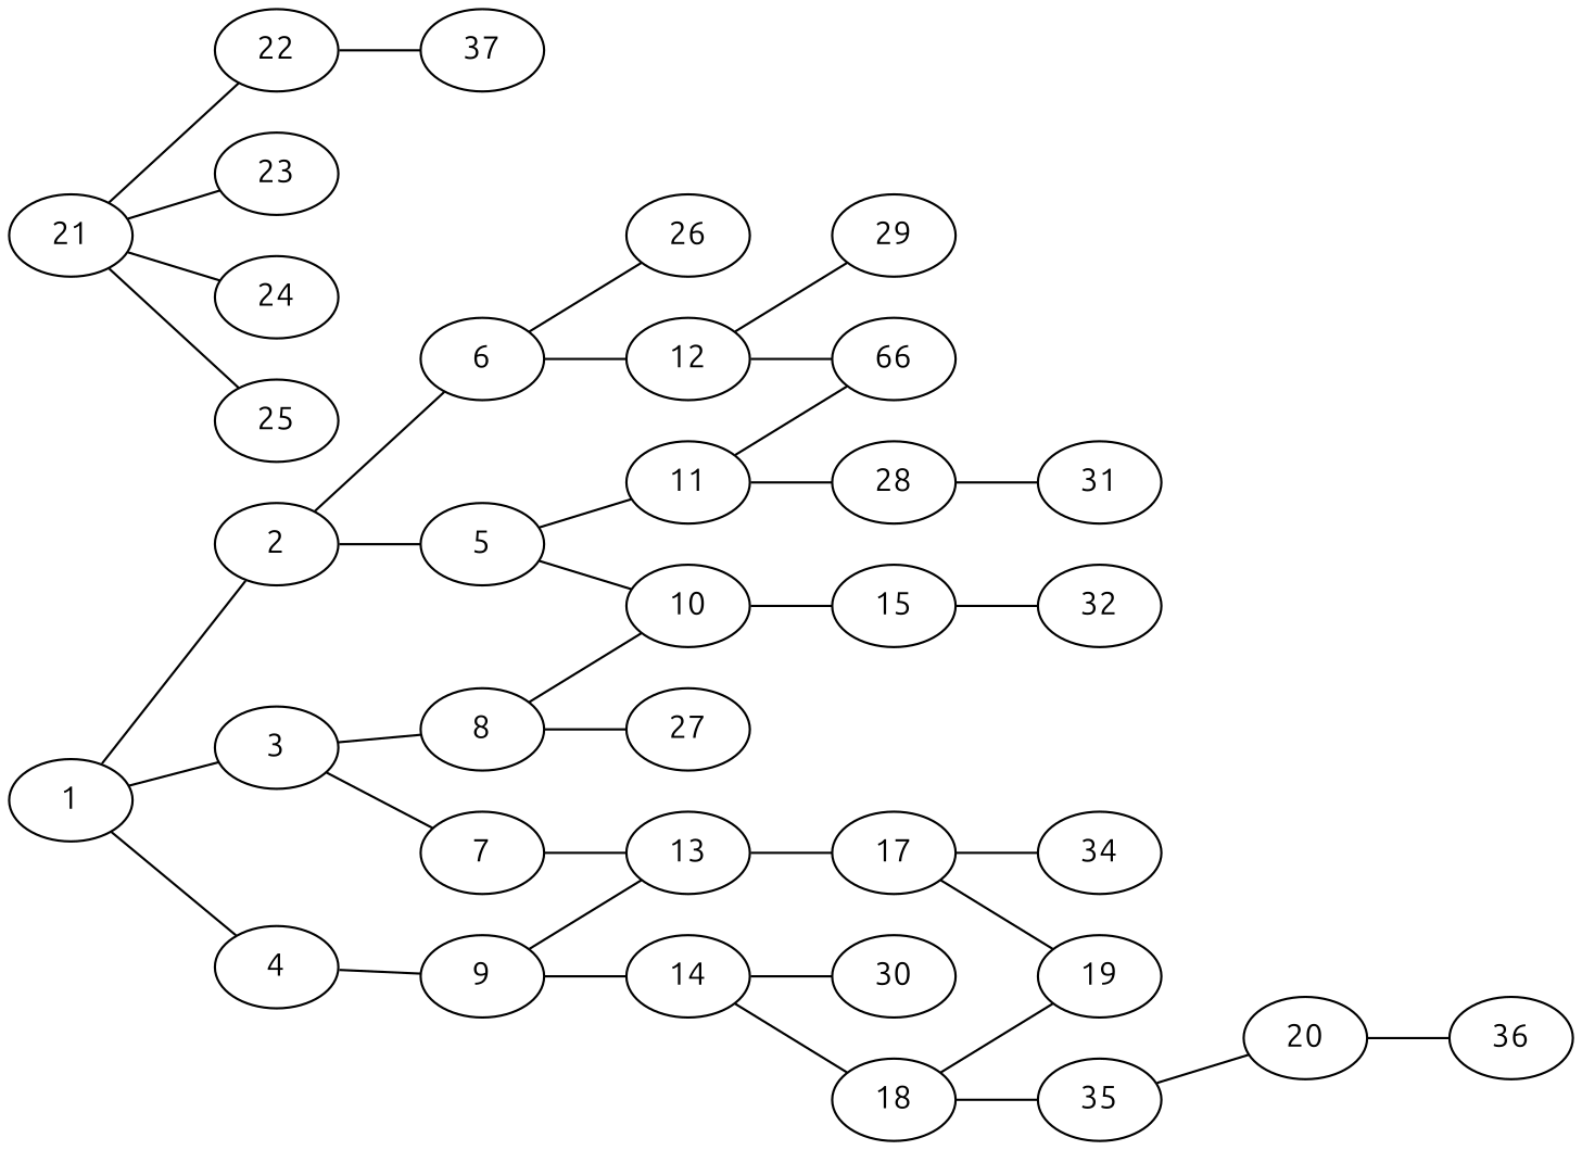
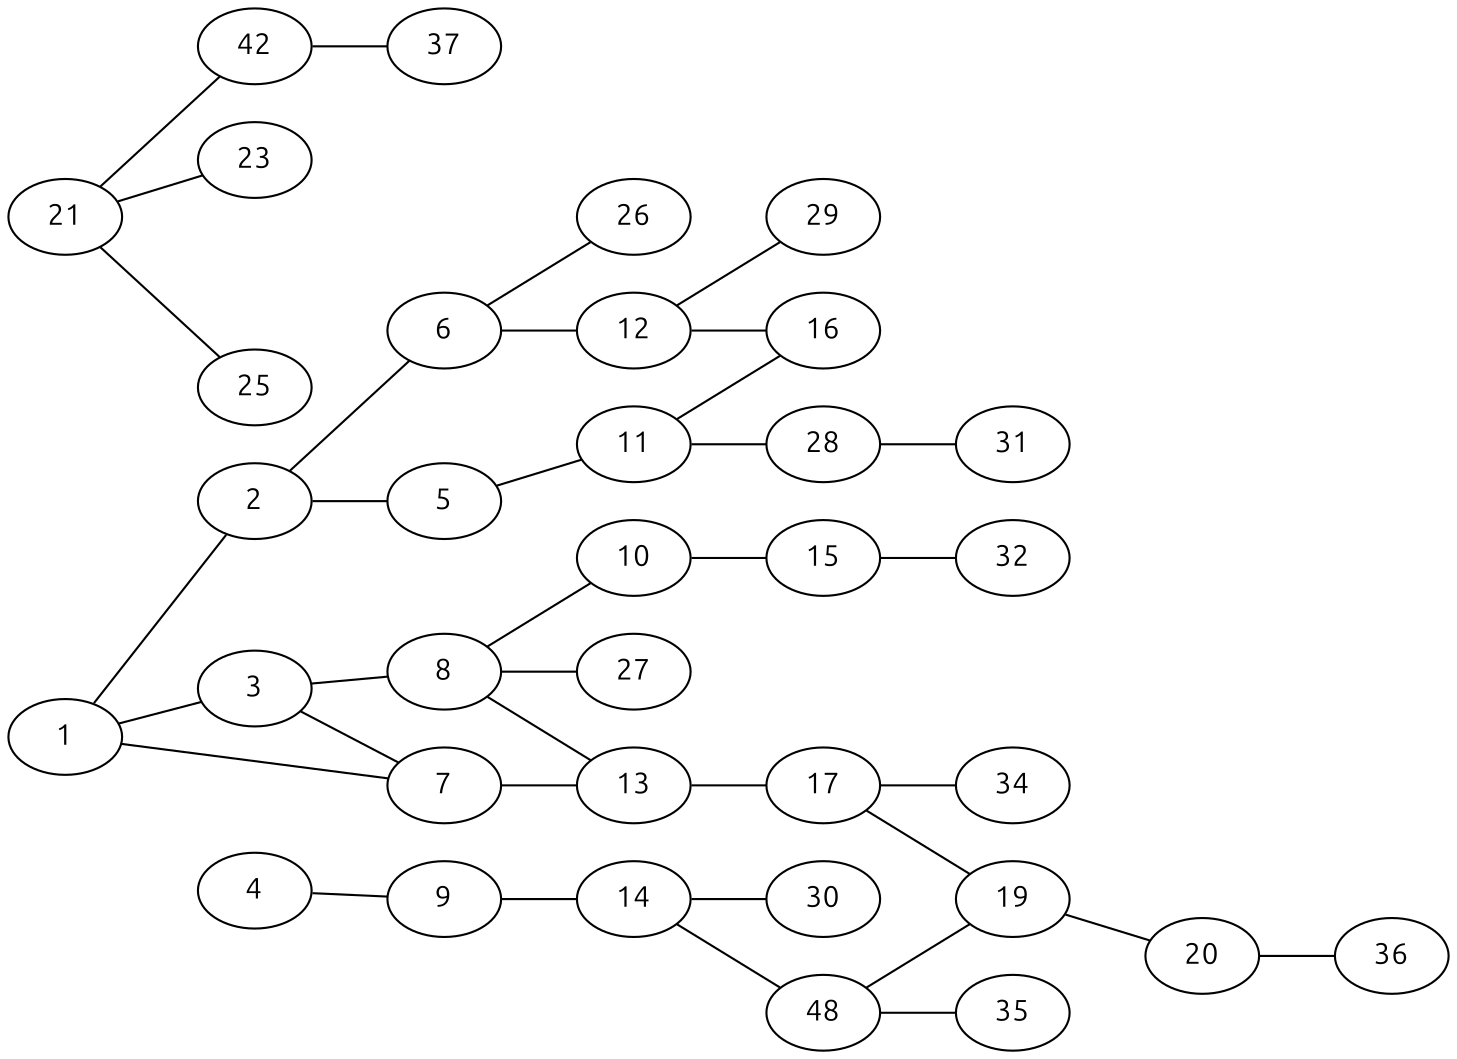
  graph {
    fontname=Ubuntu
    rankdir=LR
    node [chem=C fontname=Ubuntu]
    edge [fontname=Ubuntu valence=1]
    1
    2
    3
    4 [chem=N]
    5
    6
    7 [chem=O]
    8
    9
    10
    11
    12
    26 [chem=H]
    13
    27 [chem=H]
    14
    15 [chem=N]
-   16 [label=66]
+   16
    28 [chem=H]
    29 [chem=H]
    17
-   18
+   18 [label=48]
    30 [chem=H]
    32 [chem=H]
    31 [chem=H]
    19
    34 [chem=H]
    35 [chem=H]
    20 [chem=N]
    36 [chem=H]
    21 [chem=Cl]
-   22 [chem=O]
+   22 [chem=O label=42]
    23 [chem=O]
-   24 [chem=O]
    25 [chem=O]
    37 [chem=H]
    1 -- 2 [valence=2]
    1 -- 3
-   1 -- 4
+   1 -- 7
    2 -- 5
    2 -- 6
    3 -- 7
    3 -- 8 [valence=2]
    4 -- 9 [valence=2]
-   5 -- 10 [valence=2]
    5 -- 11
    6 -- 12 [valence=2]
    6 -- 26
    7 -- 13
    8 -- 10
    8 -- 27
-   9 -- 13
+   8 -- 13
    9 -- 14
    10 -- 15
    11 -- 16 [valence=2]
    11 -- 28
    12 -- 16
    12 -- 29
    13 -- 17 [valence=2]
    14 -- 18 [valence=2]
    14 -- 30
    15 -- 32
    28 -- 31
    17 -- 19
    17 -- 34
    18 -- 19
    18 -- 35
-   35 -- 20 [valence=2]
+   19 -- 20 [valence=2]
    20 -- 36
    21 -- 22
    21 -- 23 [valence=2]
-   21 -- 24 [valence=2]
    21 -- 25 [valence=2]
    22 -- 37
  }
